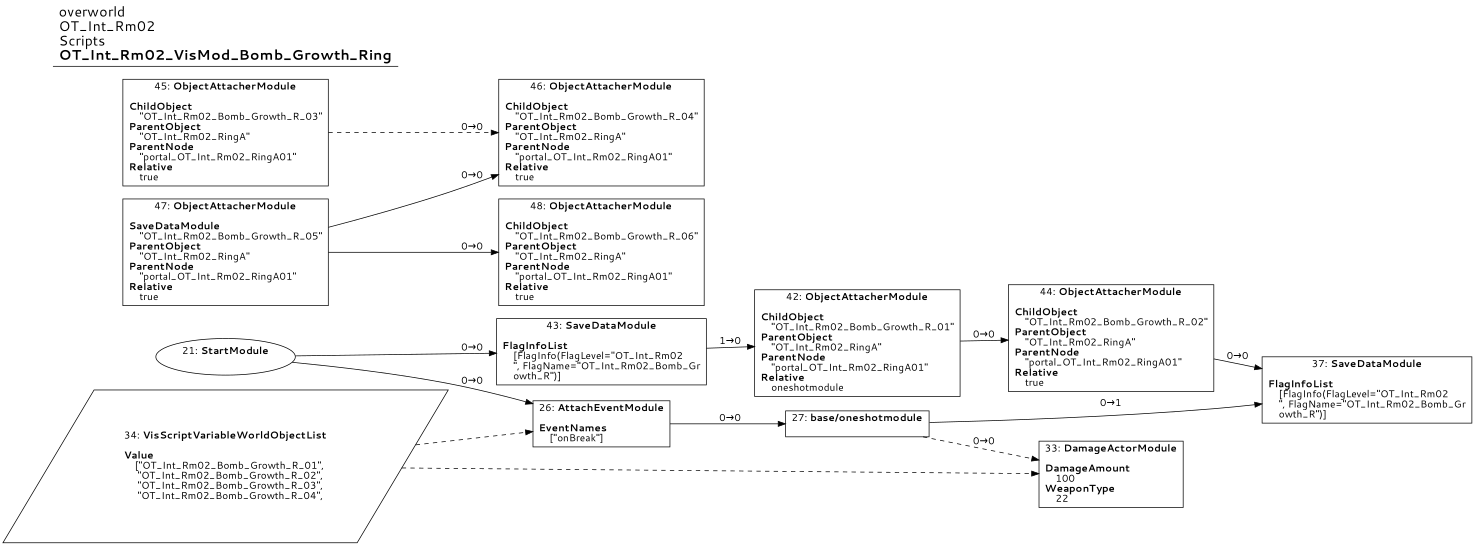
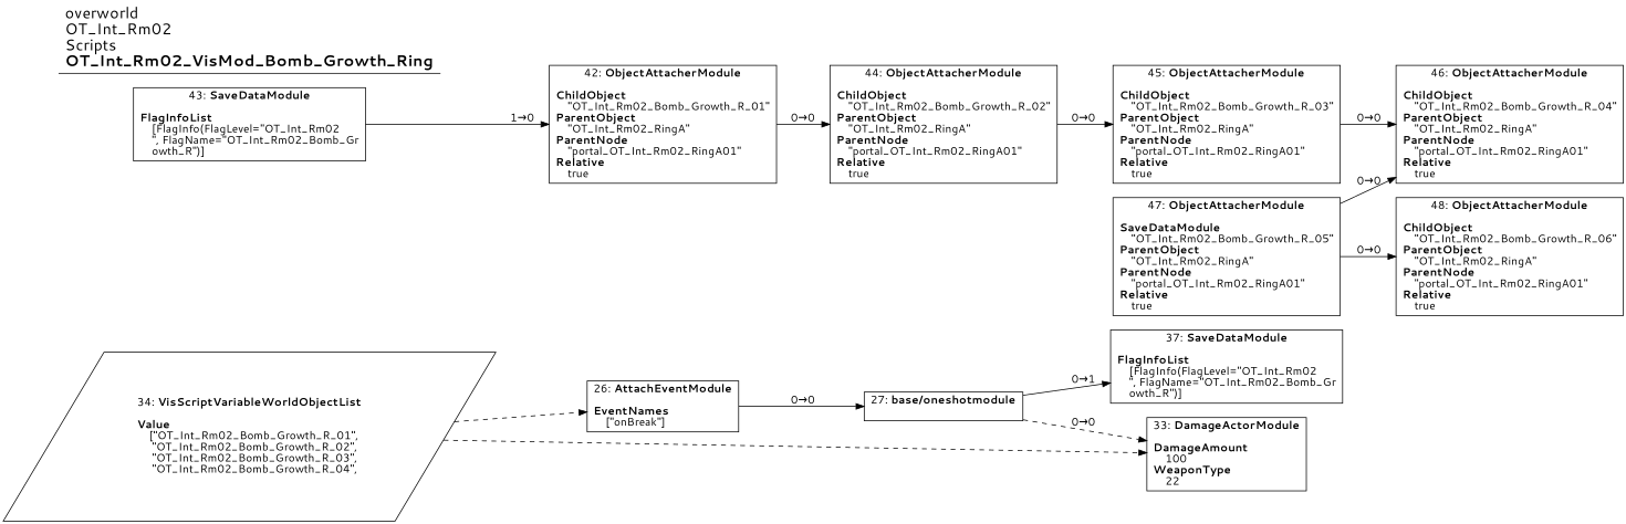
  digraph {
    fontname="Segoe UI"
    rankdir=LR
    splines=spline
    node [fontname="Segoe UI" shape=box]
    edge [fontname="Segoe UI"]
-   n1 [label=<21: <b>StartModule</b><br/><br/>> shape=oval]
    n2 [label=<26: <b>AttachEventModule</b><br/><br/><b>EventNames</b><br align="left"/>    [&quot;onBreak&quot;]<br align="left"/>>]
    n3 [label=<43: <b>SaveDataModule</b><br/><br/><b>FlagInfoList</b><br align="left"/>    [FlagInfo(FlagLevel=&quot;OT_Int_Rm02<br align="left"/>    &quot;, FlagName=&quot;OT_Int_Rm02_Bomb_Gr<br align="left"/>    owth_R&quot;)]<br align="left"/>>]
    n4 [label=<27: <b>base/oneshotmodule</b><br/><br/>>]
-   n5 [label=<42: <b>ObjectAttacherModule</b><br/><br/><b>ChildObject</b><br align="left"/>    &quot;OT_Int_Rm02_Bomb_Growth_R_01&quot;<br align="left"/><b>ParentObject</b><br align="left"/>    &quot;OT_Int_Rm02_RingA&quot;<br align="left"/><b>ParentNode</b><br align="left"/>    &quot;portal_OT_Int_Rm02_RingA01&quot;<br align="left"/><b>Relative</b><br align="left"/>    oneshotmodule<br align="left"/>>]
+   n5 [label=<42: <b>ObjectAttacherModule</b><br/><br/><b>ChildObject</b><br align="left"/>    &quot;OT_Int_Rm02_Bomb_Growth_R_01&quot;<br align="left"/><b>ParentObject</b><br align="left"/>    &quot;OT_Int_Rm02_RingA&quot;<br align="left"/><b>ParentNode</b><br align="left"/>    &quot;portal_OT_Int_Rm02_RingA01&quot;<br align="left"/><b>Relative</b><br align="left"/>    true<br align="left"/>>]
    n6 [label=<33: <b>DamageActorModule</b><br/><br/><b>DamageAmount</b><br align="left"/>    100<br align="left"/><b>WeaponType</b><br align="left"/>    22<br align="left"/>>]
    n7 [label=<37: <b>SaveDataModule</b><br/><br/><b>FlagInfoList</b><br align="left"/>    [FlagInfo(FlagLevel=&quot;OT_Int_Rm02<br align="left"/>    &quot;, FlagName=&quot;OT_Int_Rm02_Bomb_Gr<br align="left"/>    owth_R&quot;)]<br align="left"/>>]
    n8 [label=<44: <b>ObjectAttacherModule</b><br/><br/><b>ChildObject</b><br align="left"/>    &quot;OT_Int_Rm02_Bomb_Growth_R_02&quot;<br align="left"/><b>ParentObject</b><br align="left"/>    &quot;OT_Int_Rm02_RingA&quot;<br align="left"/><b>ParentNode</b><br align="left"/>    &quot;portal_OT_Int_Rm02_RingA01&quot;<br align="left"/><b>Relative</b><br align="left"/>    true<br align="left"/>>]
    n9 [label=<34: <b>VisScriptVariableWorldObjectList</b><br/><br/><b>Value</b><br align="left"/>    [&quot;OT_Int_Rm02_Bomb_Growth_R_01&quot;,<br align="left"/>     &quot;OT_Int_Rm02_Bomb_Growth_R_02&quot;,<br align="left"/>     &quot;OT_Int_Rm02_Bomb_Growth_R_03&quot;,<br align="left"/>     &quot;OT_Int_Rm02_Bomb_Growth_R_04&quot;,<br align="left"/>> shape=parallelogram]
    n10 [label=<45: <b>ObjectAttacherModule</b><br/><br/><b>ChildObject</b><br align="left"/>    &quot;OT_Int_Rm02_Bomb_Growth_R_03&quot;<br align="left"/><b>ParentObject</b><br align="left"/>    &quot;OT_Int_Rm02_RingA&quot;<br align="left"/><b>ParentNode</b><br align="left"/>    &quot;portal_OT_Int_Rm02_RingA01&quot;<br align="left"/><b>Relative</b><br align="left"/>    true<br align="left"/>>]
    n11 [label=<46: <b>ObjectAttacherModule</b><br/><br/><b>ChildObject</b><br align="left"/>    &quot;OT_Int_Rm02_Bomb_Growth_R_04&quot;<br align="left"/><b>ParentObject</b><br align="left"/>    &quot;OT_Int_Rm02_RingA&quot;<br align="left"/><b>ParentNode</b><br align="left"/>    &quot;portal_OT_Int_Rm02_RingA01&quot;<br align="left"/><b>Relative</b><br align="left"/>    true<br align="left"/>>]
    n12 [label=<47: <b>ObjectAttacherModule</b><br/><br/><b>SaveDataModule</b><br align="left"/>    &quot;OT_Int_Rm02_Bomb_Growth_R_05&quot;<br align="left"/><b>ParentObject</b><br align="left"/>    &quot;OT_Int_Rm02_RingA&quot;<br align="left"/><b>ParentNode</b><br align="left"/>    &quot;portal_OT_Int_Rm02_RingA01&quot;<br align="left"/><b>Relative</b><br align="left"/>    true<br align="left"/>>]
    n13 [label=<48: <b>ObjectAttacherModule</b><br/><br/><b>ChildObject</b><br align="left"/>    &quot;OT_Int_Rm02_Bomb_Growth_R_06&quot;<br align="left"/><b>ParentObject</b><br align="left"/>    &quot;OT_Int_Rm02_RingA&quot;<br align="left"/><b>ParentNode</b><br align="left"/>    &quot;portal_OT_Int_Rm02_RingA01&quot;<br align="left"/><b>Relative</b><br align="left"/>    true<br align="left"/>>]
    n14 [label=<<font point-size="20">overworld<br align="left"/>OT_Int_Rm02<br align="left"/>Scripts<br align="left"/><b>OT_Int_Rm02_VisMod_Bomb_Growth_Ring</b><br align="left"/></font>> shape=underline]
-   n1 -> n2 [label="0→0"]
-   n1 -> n3 [label="0→0"]
    n2 -> n4 [label="0→0"]
    n3 -> n5 [label="1→0"]
    n4 -> n6 [label="0→0" style=dashed]
    n4 -> n7 [label="0→1"]
    n5 -> n8 [label="0→0"]
-   n8 -> n7 [label="0→0"]
+   n8 -> n10 [label="0→0"]
    n9 -> n2 [style=dashed]
    n9 -> n6 [style=dashed]
-   n10 -> n11 [label="0→0" style=dashed]
+   n10 -> n11 [label="0→0"]
    n12 -> n11 [label="0→0"]
    n12 -> n13 [label="0→0"]
  }
